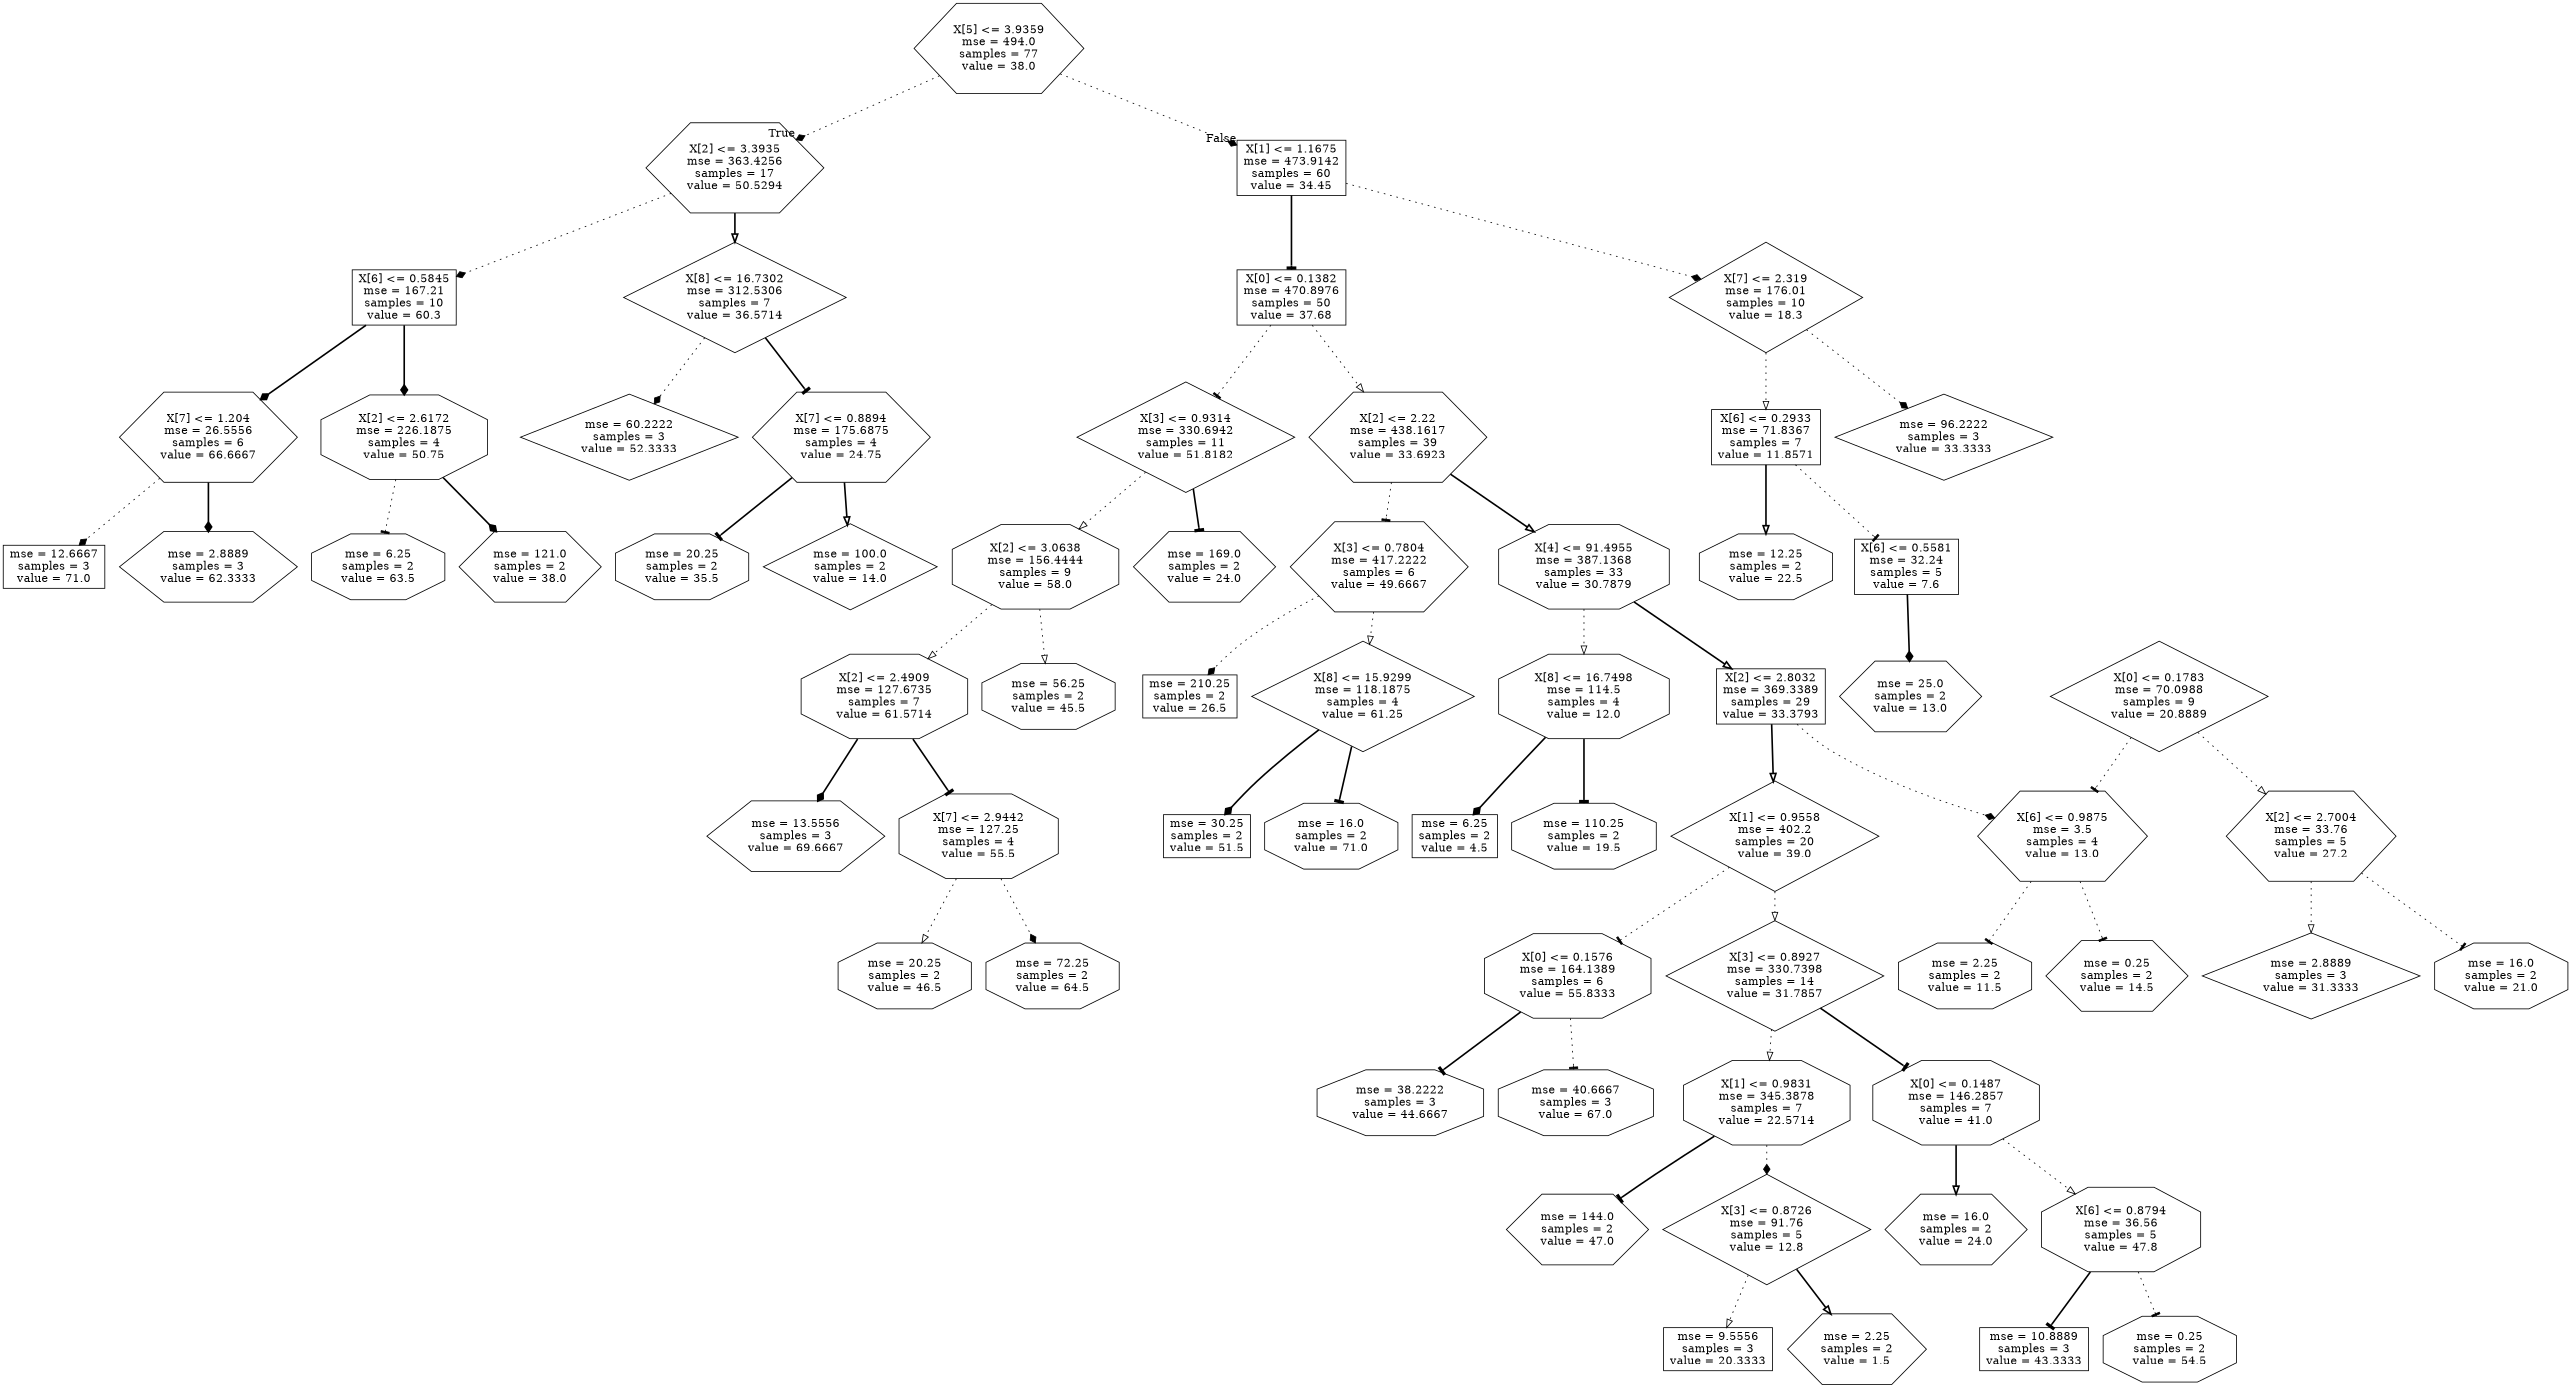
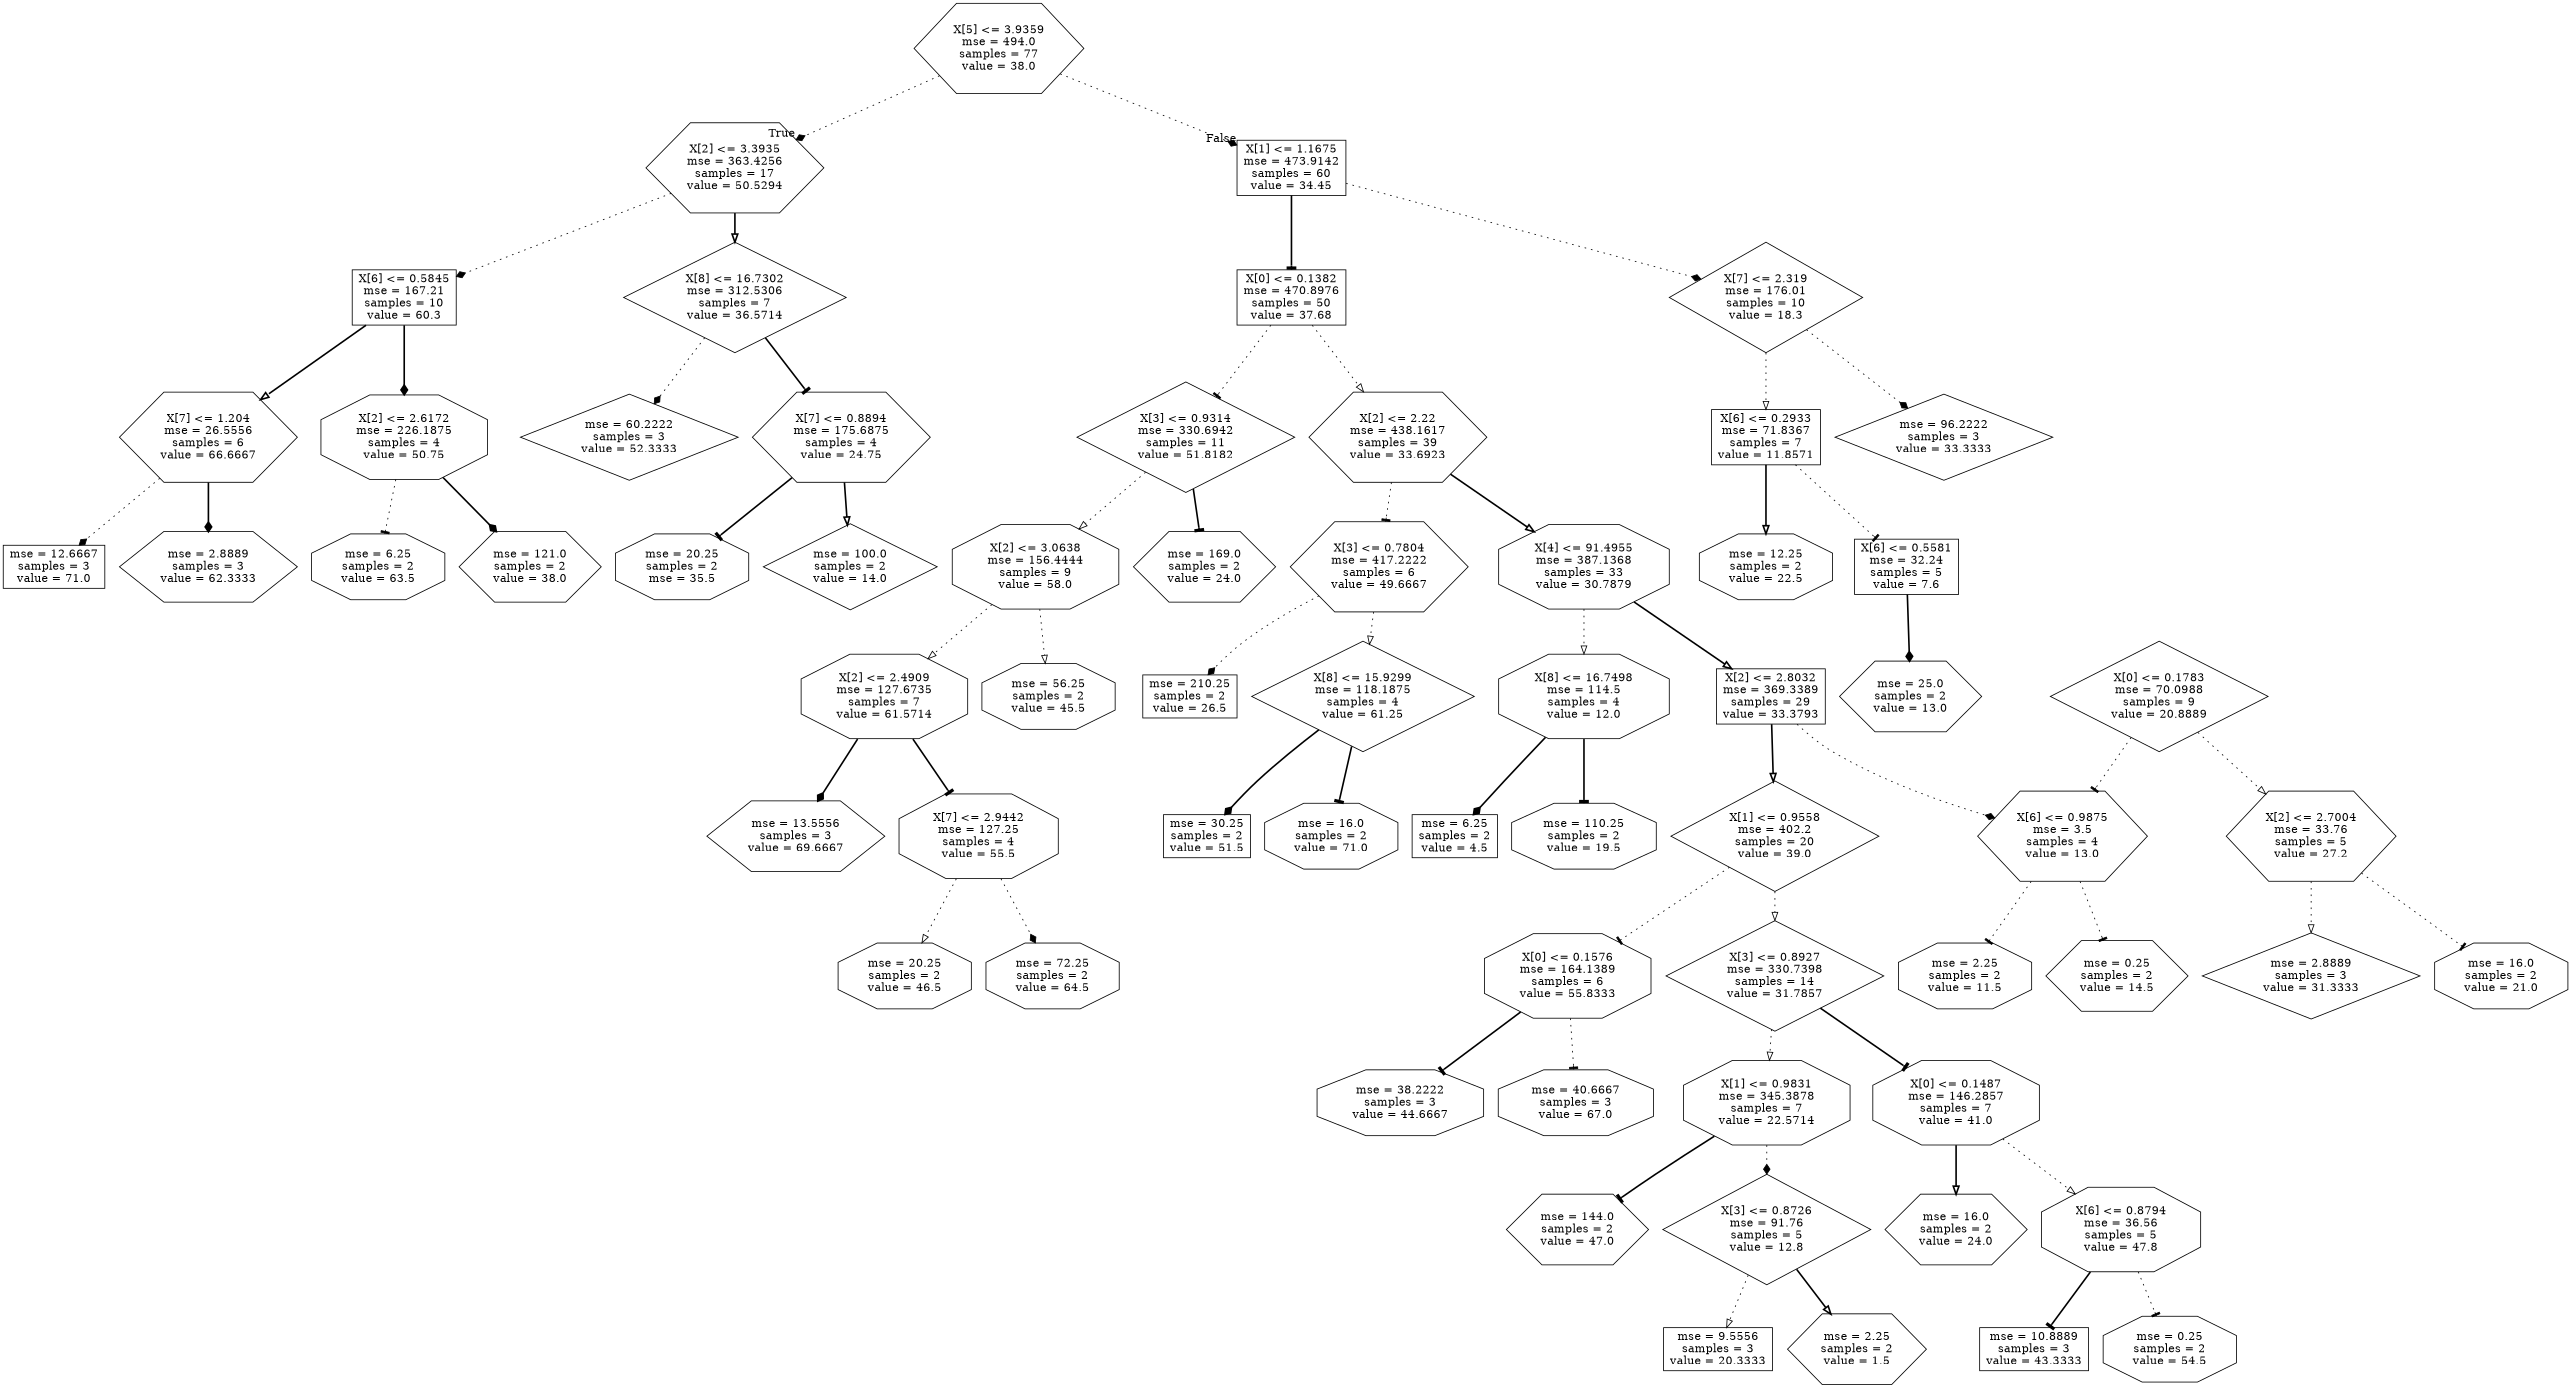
  digraph {
    node [shape=octagon]
    edge [arrowhead=onormal style=dotted]
    n1 [label="X[5] <= 3.9359\nmse = 494.0\nsamples = 77\nvalue = 38.0" shape=hexagon]
    n2 [label="X[2] <= 3.3935\nmse = 363.4256\nsamples = 17\nvalue = 50.5294" shape=hexagon]
    n3 [label="X[1] <= 1.1675\nmse = 473.9142\nsamples = 60\nvalue = 34.45" shape=box]
    n4 [label="X[6] <= 0.5845\nmse = 167.21\nsamples = 10\nvalue = 60.3" shape=box]
    n5 [label="X[8] <= 16.7302\nmse = 312.5306\nsamples = 7\nvalue = 36.5714" shape=diamond]
    n6 [label="X[0] <= 0.1382\nmse = 470.8976\nsamples = 50\nvalue = 37.68" shape=box]
    n7 [label="X[7] <= 2.319\nmse = 176.01\nsamples = 10\nvalue = 18.3" shape=diamond]
    n8 [label="X[7] <= 1.204\nmse = 26.5556\nsamples = 6\nvalue = 66.6667" shape=hexagon]
    n9 [label="X[2] <= 2.6172\nmse = 226.1875\nsamples = 4\nvalue = 50.75"]
    n10 [label="mse = 60.2222\nsamples = 3\nvalue = 52.3333" shape=diamond]
    n11 [label="X[7] <= 0.8894\nmse = 175.6875\nsamples = 4\nvalue = 24.75" shape=hexagon]
    n12 [label="mse = 12.6667\nsamples = 3\nvalue = 71.0" shape=box]
    n13 [label="mse = 2.8889\nsamples = 3\nvalue = 62.3333" shape=hexagon]
    n14 [label="mse = 6.25\nsamples = 2\nvalue = 63.5"]
    n15 [label="mse = 121.0\nsamples = 2\nvalue = 38.0" shape=hexagon]
-   n16 [label="mse = 20.25\nsamples = 2\nvalue = 35.5"]
+   n16 [label="mse = 20.25\nsamples = 2\nmse = 35.5"]
    n17 [label="mse = 100.0\nsamples = 2\nvalue = 14.0" shape=diamond]
    n18 [label="X[3] <= 0.9314\nmse = 330.6942\nsamples = 11\nvalue = 51.8182" shape=diamond]
    n19 [label="X[2] <= 2.22\nmse = 438.1617\nsamples = 39\nvalue = 33.6923" shape=hexagon]
    n20 [label="X[6] <= 0.2933\nmse = 71.8367\nsamples = 7\nvalue = 11.8571" shape=box]
    n21 [label="mse = 96.2222\nsamples = 3\nvalue = 33.3333" shape=diamond]
    n22 [label="X[2] <= 3.0638\nmse = 156.4444\nsamples = 9\nvalue = 58.0"]
    n23 [label="mse = 169.0\nsamples = 2\nvalue = 24.0" shape=hexagon]
    n24 [label="X[3] <= 0.7804\nmse = 417.2222\nsamples = 6\nvalue = 49.6667" shape=hexagon]
    n25 [label="X[4] <= 91.4955\nmse = 387.1368\nsamples = 33\nvalue = 30.7879"]
    n26 [label="X[2] <= 2.4909\nmse = 127.6735\nsamples = 7\nvalue = 61.5714"]
    n27 [label="mse = 56.25\nsamples = 2\nvalue = 45.5"]
    n28 [label="X[7] <= 2.9442\nmse = 127.25\nsamples = 4\nvalue = 55.5"]
    n29 [label="mse = 13.5556\nsamples = 3\nvalue = 69.6667" shape=hexagon]
    n30 [label="mse = 20.25\nsamples = 2\nvalue = 46.5"]
    n31 [label="mse = 72.25\nsamples = 2\nvalue = 64.5"]
    n32 [label="mse = 210.25\nsamples = 2\nvalue = 26.5" shape=box]
    n33 [label="X[8] <= 15.9299\nmse = 118.1875\nsamples = 4\nvalue = 61.25" shape=diamond]
    n34 [label="X[2] <= 2.8032\nmse = 369.3389\nsamples = 29\nvalue = 33.3793" shape=box]
    n35 [label="X[8] <= 16.7498\nmse = 114.5\nsamples = 4\nvalue = 12.0"]
    n36 [label="mse = 16.0\nsamples = 2\nvalue = 71.0"]
    n37 [label="mse = 30.25\nsamples = 2\nvalue = 51.5" shape=box]
    n38 [label="X[1] <= 0.9558\nmse = 402.2\nsamples = 20\nvalue = 39.0" shape=diamond]
    n39 [label="X[6] <= 0.9875\nmse = 3.5\nsamples = 4\nvalue = 13.0" shape=hexagon]
    n40 [label="mse = 6.25\nsamples = 2\nvalue = 4.5" shape=box]
    n41 [label="mse = 110.25\nsamples = 2\nvalue = 19.5"]
    n42 [label="X[0] <= 0.1783\nmse = 70.0988\nsamples = 9\nvalue = 20.8889" shape=diamond]
    n43 [label="X[2] <= 2.7004\nmse = 33.76\nsamples = 5\nvalue = 27.2" shape=hexagon]
    n44 [label="X[0] <= 0.1576\nmse = 164.1389\nsamples = 6\nvalue = 55.8333"]
    n45 [label="X[3] <= 0.8927\nmse = 330.7398\nsamples = 14\nvalue = 31.7857" shape=diamond]
    n46 [label="mse = 2.8889\nsamples = 3\nvalue = 31.3333" shape=diamond]
    n47 [label="mse = 16.0\nsamples = 2\nvalue = 21.0"]
    n48 [label="mse = 2.25\nsamples = 2\nvalue = 11.5"]
    n49 [label="mse = 0.25\nsamples = 2\nvalue = 14.5" shape=hexagon]
    n50 [label="mse = 38.2222\nsamples = 3\nvalue = 44.6667"]
    n51 [label="mse = 40.6667\nsamples = 3\nvalue = 67.0"]
    n52 [label="X[1] <= 0.9831\nmse = 345.3878\nsamples = 7\nvalue = 22.5714"]
    n53 [label="X[0] <= 0.1487\nmse = 146.2857\nsamples = 7\nvalue = 41.0"]
    n54 [label="mse = 144.0\nsamples = 2\nvalue = 47.0" shape=hexagon]
    n55 [label="X[3] <= 0.8726\nmse = 91.76\nsamples = 5\nvalue = 12.8" shape=diamond]
    n56 [label="mse = 16.0\nsamples = 2\nvalue = 24.0" shape=hexagon]
    n57 [label="X[6] <= 0.8794\nmse = 36.56\nsamples = 5\nvalue = 47.8"]
    n58 [label="mse = 9.5556\nsamples = 3\nvalue = 20.3333" shape=box]
    n59 [label="mse = 2.25\nsamples = 2\nvalue = 1.5" shape=hexagon]
    n60 [label="mse = 10.8889\nsamples = 3\nvalue = 43.3333" shape=box]
    n61 [label="mse = 0.25\nsamples = 2\nvalue = 54.5"]
    n62 [label="mse = 12.25\nsamples = 2\nvalue = 22.5"]
    n63 [label="X[6] <= 0.5581\nmse = 32.24\nsamples = 5\nvalue = 7.6" shape=box]
    n64 [label="mse = 25.0\nsamples = 2\nvalue = 13.0" shape=hexagon]
    n1 -> n2 [arrowhead=diamond headlabel=True labelangle=45 labeldistance=2.5]
    n1 -> n3 [arrowhead=diamond headlabel=False labelangle=-45 labeldistance=2.5]
    n2 -> n4 [arrowhead=diamond]
    n2 -> n5 [style=bold]
    n3 -> n6 [arrowhead=tee style=bold]
    n3 -> n7 [arrowhead=diamond]
-   n4 -> n8 [arrowhead=diamond style=bold]
+   n4 -> n8 [style=bold]
    n4 -> n9 [arrowhead=diamond style=bold]
    n5 -> n10 [arrowhead=diamond]
    n5 -> n11 [arrowhead=tee style=bold]
    n6 -> n18 [arrowhead=tee]
    n6 -> n19
    n7 -> n20
    n7 -> n21 [arrowhead=diamond]
    n8 -> n12 [arrowhead=diamond]
    n8 -> n13 [arrowhead=diamond style=bold]
    n9 -> n14 [arrowhead=tee]
    n9 -> n15 [arrowhead=diamond style=bold]
    n11 -> n16 [arrowhead=tee style=bold]
    n11 -> n17 [style=bold]
    n18 -> n22
    n18 -> n23 [arrowhead=tee style=bold]
    n19 -> n24 [arrowhead=tee]
    n19 -> n25 [style=bold]
    n20 -> n62 [style=bold]
    n20 -> n63 [arrowhead=tee]
    n22 -> n26
    n22 -> n27
    n24 -> n32 [arrowhead=diamond]
    n24 -> n33
    n25 -> n34 [style=bold]
    n25 -> n35
    n26 -> n28 [arrowhead=tee style=bold]
    n26 -> n29 [arrowhead=diamond style=bold]
    n28 -> n30
    n28 -> n31 [arrowhead=diamond]
    n33 -> n36 [arrowhead=tee style=bold]
    n33 -> n37 [arrowhead=diamond style=bold]
    n34 -> n38 [style=bold]
    n34 -> n39 [arrowhead=diamond]
    n35 -> n40 [arrowhead=diamond style=bold]
    n35 -> n41 [arrowhead=tee style=bold]
    n38 -> n44 [arrowhead=tee]
    n38 -> n45
    n39 -> n48 [arrowhead=tee]
    n39 -> n49 [arrowhead=tee]
    n42 -> n39 [arrowhead=tee]
    n42 -> n43
    n43 -> n46
    n43 -> n47 [arrowhead=tee]
    n44 -> n50 [arrowhead=tee style=bold]
    n44 -> n51 [arrowhead=tee]
    n45 -> n52
    n45 -> n53 [arrowhead=tee style=bold]
    n52 -> n54 [arrowhead=tee style=bold]
    n52 -> n55 [arrowhead=diamond]
    n53 -> n56 [style=bold]
    n53 -> n57
    n55 -> n58
    n55 -> n59 [style=bold]
    n57 -> n60 [arrowhead=tee style=bold]
    n57 -> n61 [arrowhead=tee]
    n63 -> n64 [arrowhead=diamond style=bold]
  }
